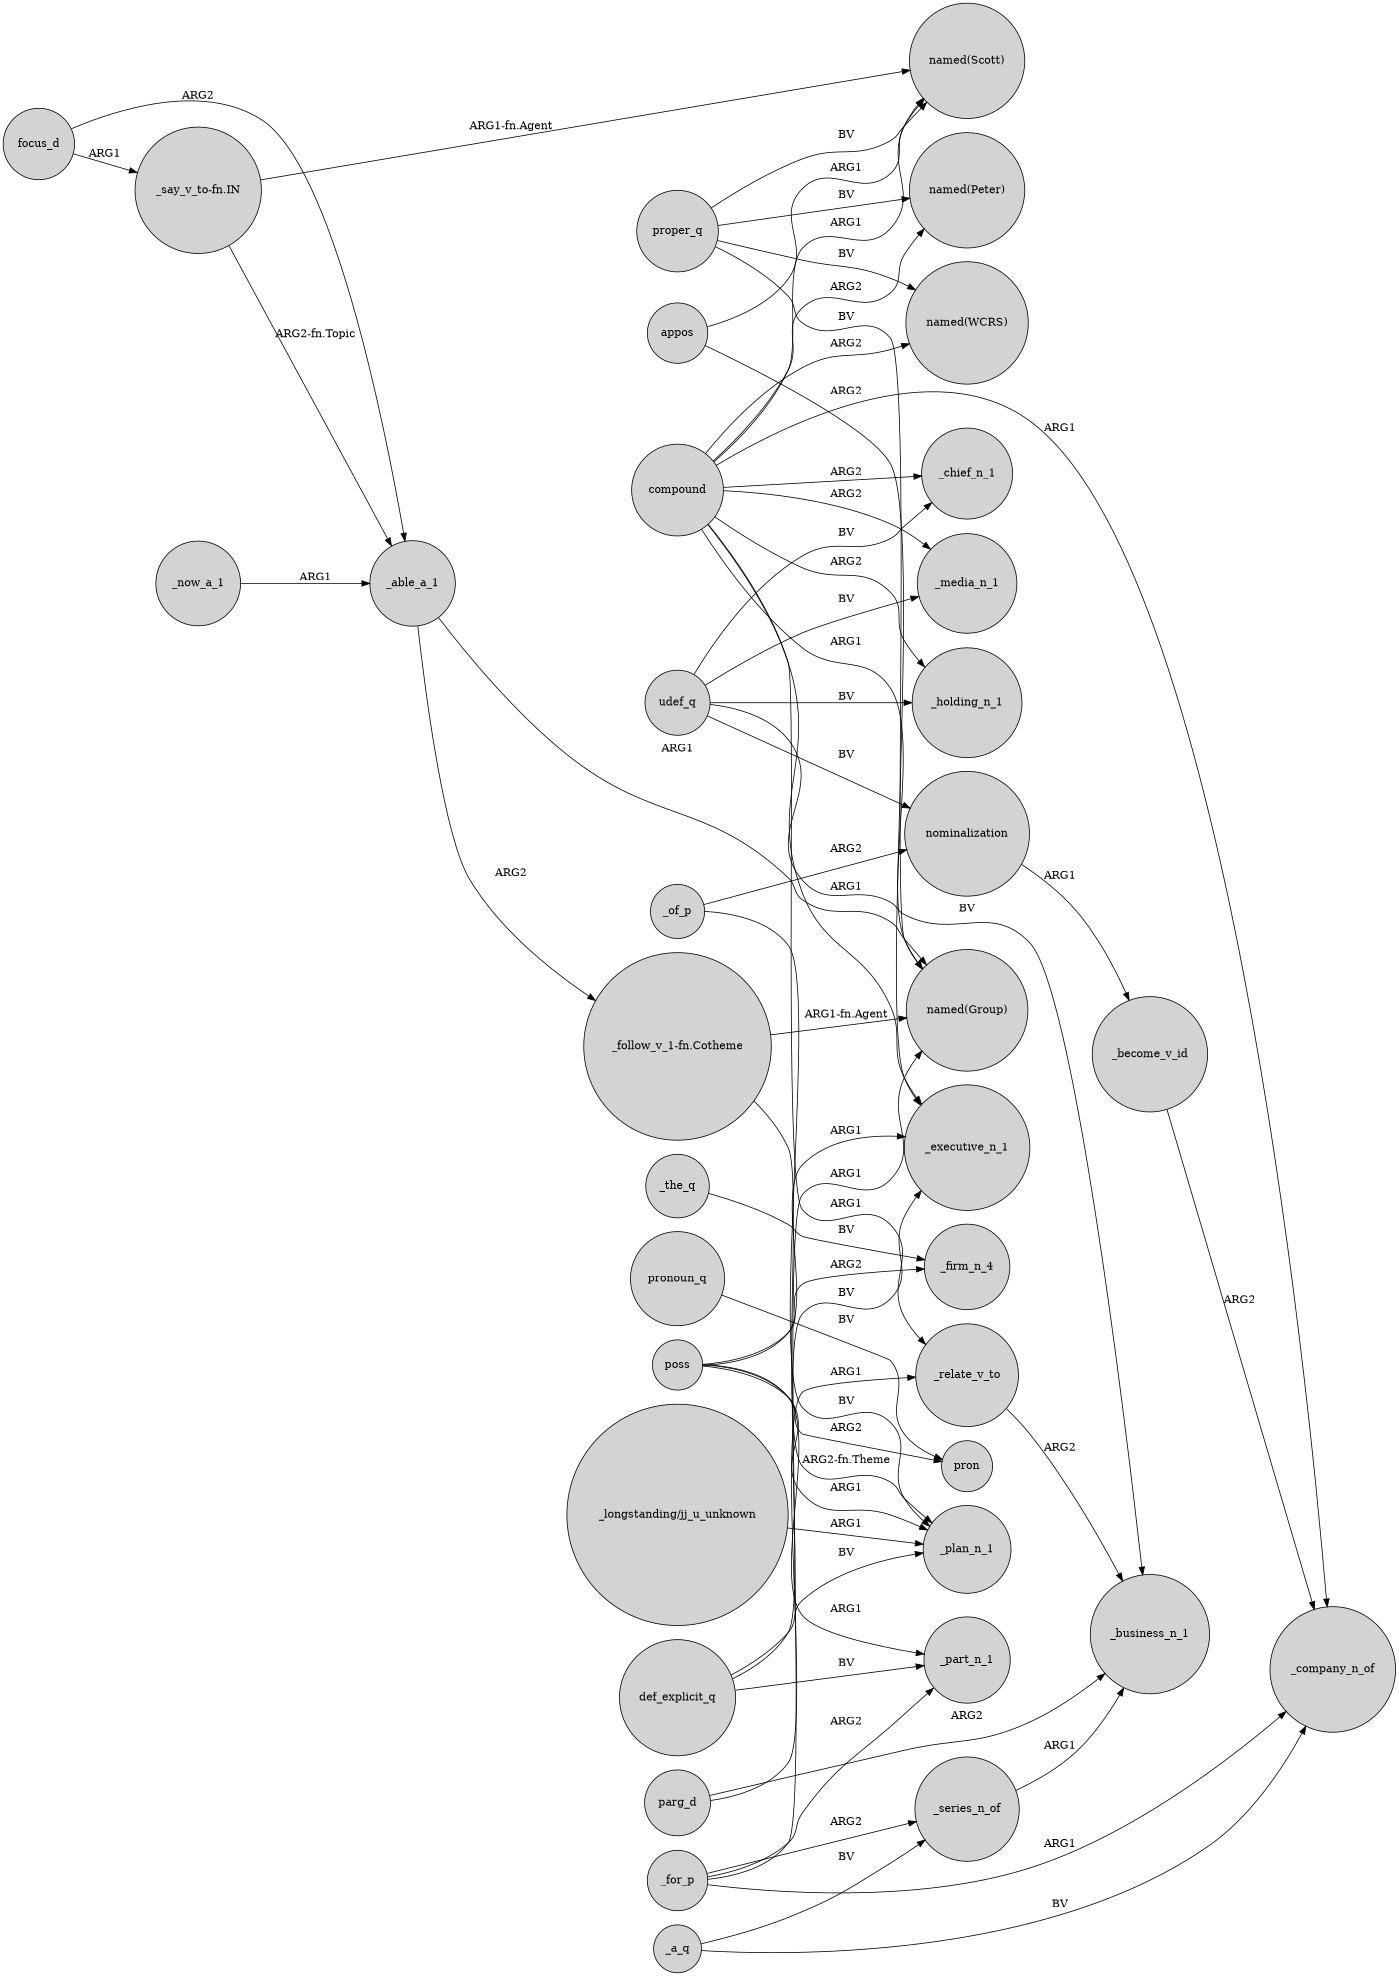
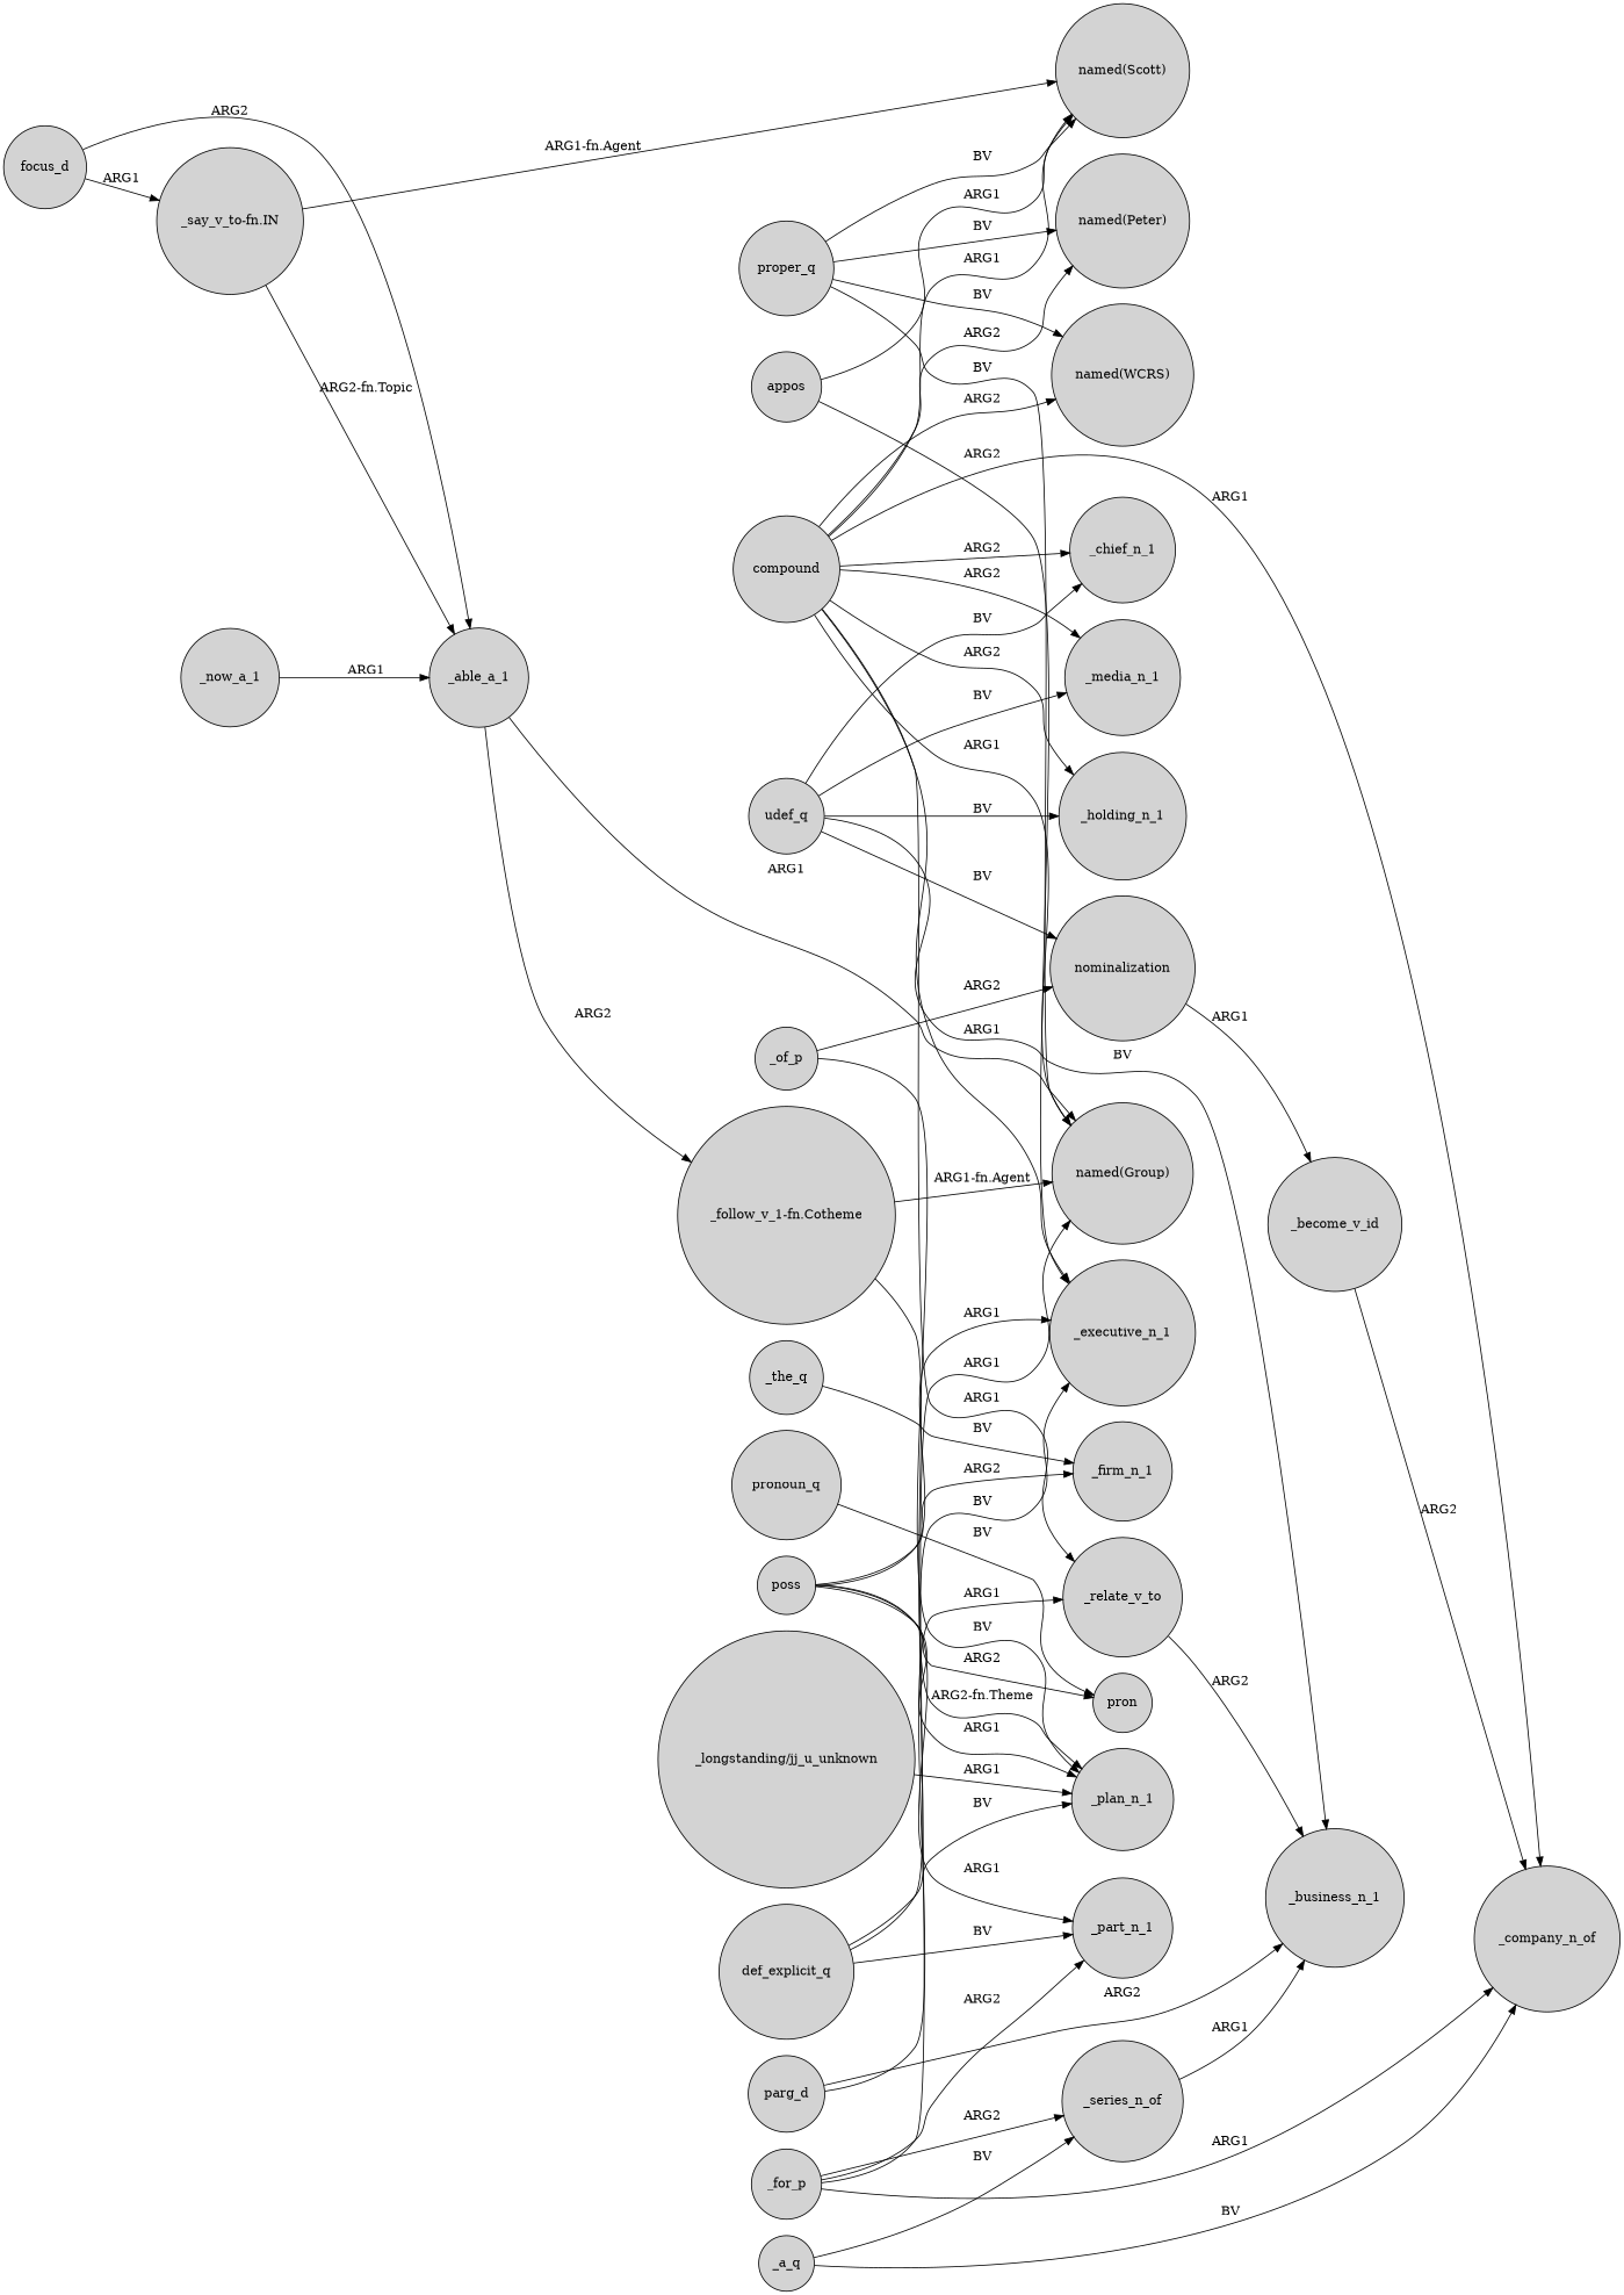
  digraph {
    rankdir=LR
    node [shape=circle style=filled]
    poss
    _plan_n_1
    pron
    _executive_n_1
    _part_n_1
-   _firm_n_1 [label=_firm_n_4]
+   _firm_n_1
    _relate_v_to
    _business_n_1
    compound
    "named(Scott)"
    "named(WCRS)"
    _media_n_1
    "named(Group)"
    _holding_n_1
    _company_n_of
    "named(Peter)"
    _chief_n_1
    appos
    _series_n_of
    "_follow_v_1-fn.Cotheme"
    _able_a_1
    parg_d
    def_explicit_q
    _now_a_1
    udef_q
    nominalization
    _become_v_id
    _for_p
    proper_q
    _of_p
    "_say_v_to-fn.IN"
    pronoun_q
    _a_q
    "_longstanding/jj_u_unknown"
    _the_q
    focus_d
    poss -> _plan_n_1 [label=ARG1]
    poss -> pron [label=ARG2]
    poss -> _executive_n_1 [label=ARG1]
    poss -> _part_n_1 [label=ARG1]
    poss -> _firm_n_1 [label=ARG2]
    _relate_v_to -> _business_n_1 [label=ARG2]
    compound -> _executive_n_1 [label=ARG1]
    compound -> _relate_v_to [label=ARG1]
    compound -> "named(Scott)" [label=ARG1]
    compound -> "named(WCRS)" [label=ARG2]
    compound -> _media_n_1 [label=ARG2]
    compound -> "named(Group)" [label=ARG1]
    compound -> _holding_n_1 [label=ARG2]
    compound -> _company_n_of [label=ARG1]
    compound -> "named(Peter)" [label=ARG2]
    compound -> _chief_n_1 [label=ARG2]
    appos -> _executive_n_1 [label=ARG2]
    appos -> "named(Scott)" [label=ARG1]
    _series_n_of -> _business_n_1 [label=ARG1]
    "_follow_v_1-fn.Cotheme" -> _plan_n_1 [label="ARG2-fn.Theme"]
    "_follow_v_1-fn.Cotheme" -> "named(Group)" [label="ARG1-fn.Agent"]
    _able_a_1 -> "named(Group)" [label=ARG1]
    _able_a_1 -> "_follow_v_1-fn.Cotheme" [label=ARG2]
    parg_d -> _relate_v_to [label=ARG1]
    parg_d -> _business_n_1 [label=ARG2]
    def_explicit_q -> _plan_n_1 [label=BV]
    def_explicit_q -> _executive_n_1 [label=BV]
    def_explicit_q -> _part_n_1 [label=BV]
    _now_a_1 -> _able_a_1 [label=ARG1]
    udef_q -> _business_n_1 [label=BV]
    udef_q -> _media_n_1 [label=BV]
    udef_q -> _holding_n_1 [label=BV]
    udef_q -> _chief_n_1 [label=BV]
    udef_q -> nominalization [label=BV]
    nominalization -> _become_v_id [label=ARG1]
    _become_v_id -> _company_n_of [label=ARG2]
    _for_p -> _part_n_1 [label=ARG2]
    _for_p -> "named(Group)" [label=ARG1]
    _for_p -> _company_n_of [label=ARG1]
    _for_p -> _series_n_of [label=ARG2]
    proper_q -> "named(Scott)" [label=BV]
    proper_q -> "named(WCRS)" [label=BV]
    proper_q -> "named(Group)" [label=BV]
    proper_q -> "named(Peter)" [label=BV]
    _of_p -> _plan_n_1 [label=BV]
    _of_p -> nominalization [label=ARG2]
    "_say_v_to-fn.IN" -> "named(Scott)" [label="ARG1-fn.Agent"]
    "_say_v_to-fn.IN" -> _able_a_1 [label="ARG2-fn.Topic"]
    pronoun_q -> pron [label=BV]
    _a_q -> _company_n_of [label=BV]
    _a_q -> _series_n_of [label=BV]
    "_longstanding/jj_u_unknown" -> _plan_n_1 [label=ARG1]
    _the_q -> _firm_n_1 [label=BV]
    focus_d -> _able_a_1 [label=ARG2]
    focus_d -> "_say_v_to-fn.IN" [label=ARG1]
  }
